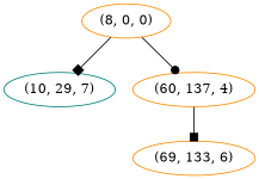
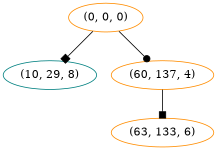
  digraph {
    node [color=darkorange]
    edge [arrowhead=box]
-   "(0, 0, 0)" [label="(8, 0, 0)"]
-   "(10, 29, 8)" [color=teal label="(10, 29, 7)"]
+   "(0, 0, 0)"
+   "(10, 29, 8)" [color=teal]
    "(60, 137, 4)"
-   "(63, 133, 6)" [label="(69, 133, 6)"]
+   "(63, 133, 6)"
    "(0, 0, 0)" -> "(10, 29, 8)"
    "(0, 0, 0)" -> "(60, 137, 4)" [arrowhead=dot]
    "(60, 137, 4)" -> "(63, 133, 6)"
  }
